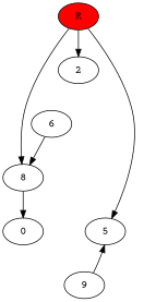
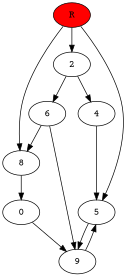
  digraph {
    fontname="Courier Prime"
    node [fontname="Courier Prime"]
    edge [fontname="Courier Prime"]
    2
+   4
    6
    5
    n5 [label=9]
    8
    n7 [label=0]
    R [fillcolor="#ff0000" style=filled]
+   2 -> 4
+   2 -> 6
+   4 -> 5
+   6 -> n5
    6 -> 8
+   5 -> n5
    n5 -> 5
    8 -> n7
+   n7 -> n5
    R -> 2
    R -> 5
    R -> 8
  }
